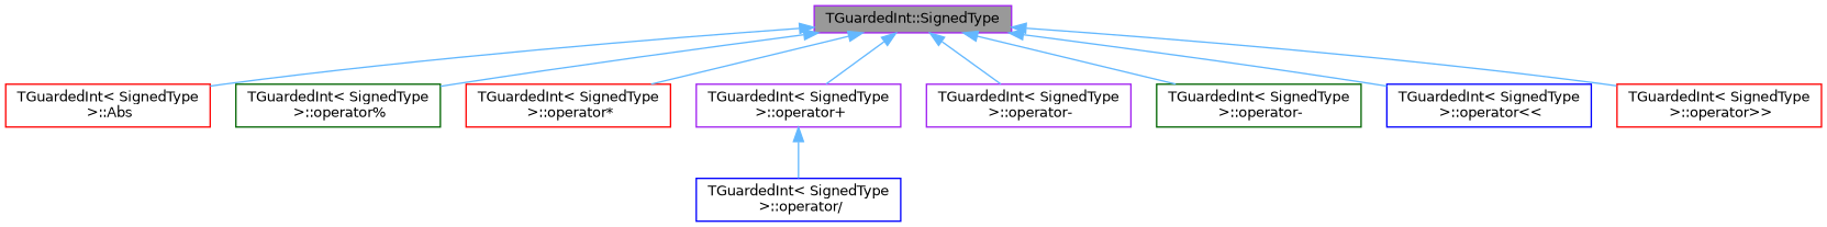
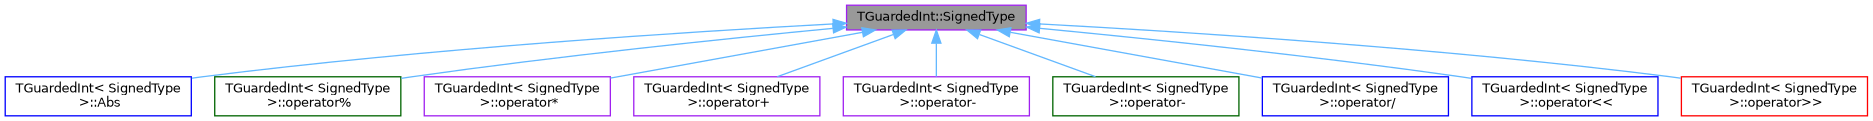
  digraph {
    rankdir=TB
    node [color=purple fillcolor=white fontname=Helvetica fontsize=10 shape=box style=filled]
    edge [color=steelblue1 dir=back fontname=Helvetica fontsize=10 labelfontname=Helvetica labelfontsize=10 style=solid]
    n1 [fillcolor=grey60 fontcolor=black height=0.2 label="TGuardedInt::SignedType" width=0.4]
-   n2 [color=red height=0.2 label="TGuardedInt\< SignedType\l \>::Abs" width=0.4]
+   n2 [color=blue height=0.2 label="TGuardedInt\< SignedType\l \>::Abs" width=0.4]
    n3 [color=darkgreen height=0.2 label="TGuardedInt\< SignedType\l \>::operator%" width=0.4]
-   n4 [color=red height=0.2 label="TGuardedInt\< SignedType\l \>::operator*" width=0.4]
+   n4 [height=0.2 label="TGuardedInt\< SignedType\l \>::operator*" width=0.4]
    n5 [height=0.2 label="TGuardedInt\< SignedType\l \>::operator+" width=0.4]
    n6 [height=0.2 label="TGuardedInt\< SignedType\l \>::operator-" width=0.4]
    n7 [color=darkgreen height=0.2 label="TGuardedInt\< SignedType\l \>::operator-" width=0.4]
    n8 [color=blue height=0.2 label="TGuardedInt\< SignedType\l \>::operator/" width=0.4]
    n9 [color=blue height=0.2 label="TGuardedInt\< SignedType\l \>::operator\<\<" width=0.4]
    n10 [color=red height=0.2 label="TGuardedInt\< SignedType\l \>::operator\>\>" width=0.4]
    n1 -> n2
    n1 -> n3
    n1 -> n4
    n1 -> n5
    n1 -> n6
    n1 -> n7
-   n5 -> n8
+   n1 -> n8
    n1 -> n9
    n1 -> n10
  }
